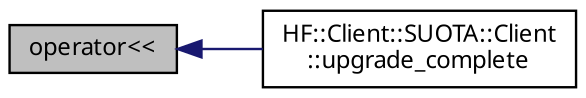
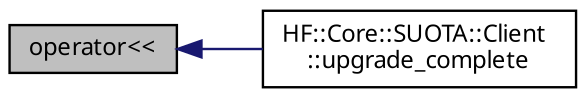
  digraph {
    rankdir=LR
    fontname="Noto Sans"
    node [color=black fontname="Noto Sans" fontsize=10 shape=record style=filled]
    n1 [fillcolor=grey75 fontcolor=black height=0.2 label="operator\<\<" width=0.4]
-   n2 [fillcolor=white height=0.2 label="HF::Client::SUOTA::Client\l::upgrade_complete" width=0.4]
+   n2 [fillcolor=white height=0.2 label="HF::Core::SUOTA::Client\l::upgrade_complete" width=0.4]
    n1 -> n2 [color=midnightblue dir=back fontname="Noto Sans" fontsize=10 labelfontname=Helvetica labelfontsize=10 style=solid]
  }
